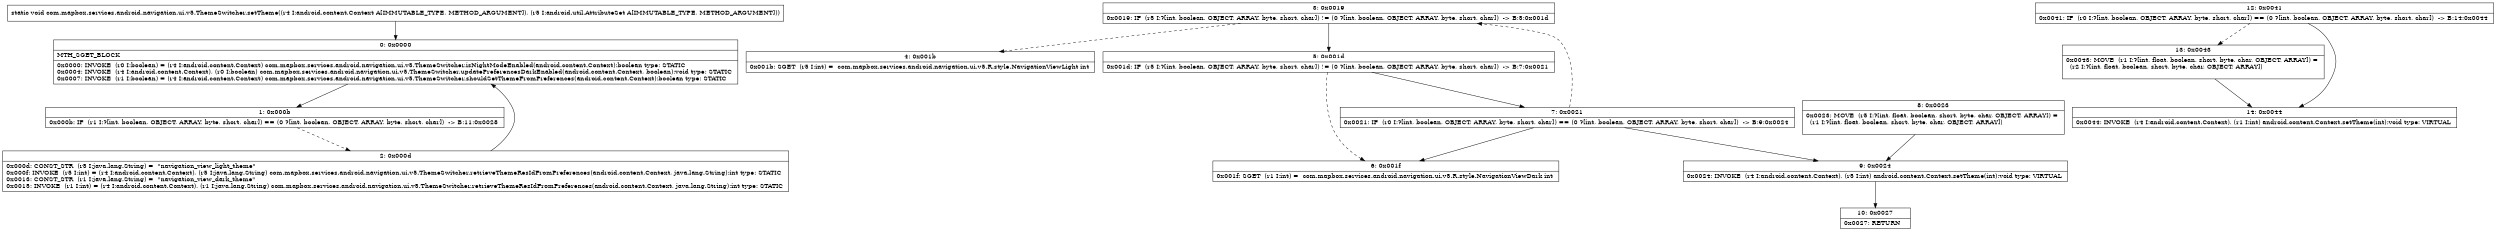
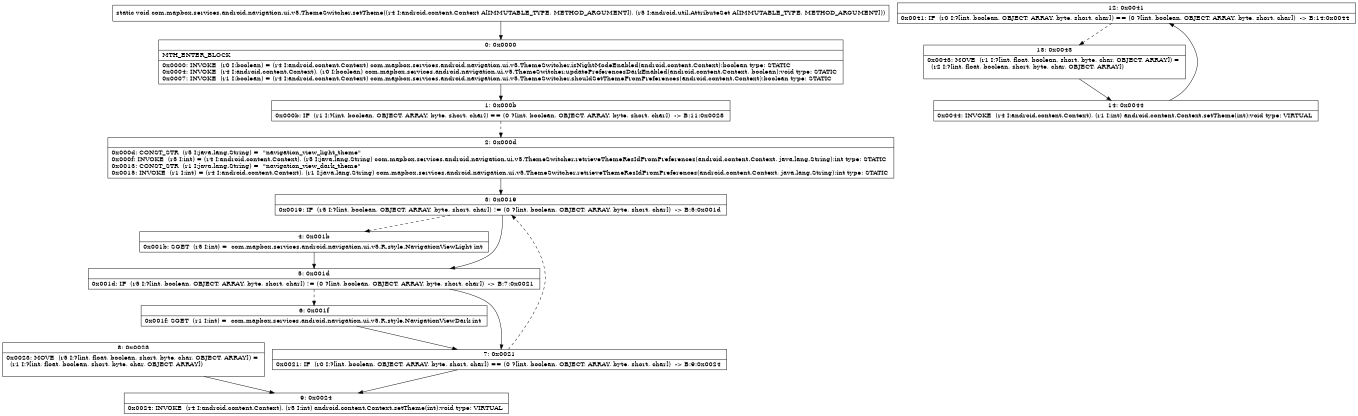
  digraph {
    node [shape=record]
-   n1 [label="{0\:\ 0x0000|MTH_SGET_BLOCK\l|0x0000: INVOKE  (r0 I:boolean) = (r4 I:android.content.Context) com.mapbox.services.android.navigation.ui.v5.ThemeSwitcher.isNightModeEnabled(android.content.Context):boolean type: STATIC \l0x0004: INVOKE  (r4 I:android.content.Context), (r0 I:boolean) com.mapbox.services.android.navigation.ui.v5.ThemeSwitcher.updatePreferencesDarkEnabled(android.content.Context, boolean):void type: STATIC \l0x0007: INVOKE  (r1 I:boolean) = (r4 I:android.content.Context) com.mapbox.services.android.navigation.ui.v5.ThemeSwitcher.shouldSetThemeFromPreferences(android.content.Context):boolean type: STATIC \l}"]
+   n1 [label="{0\:\ 0x0000|MTH_ENTER_BLOCK\l|0x0000: INVOKE  (r0 I:boolean) = (r4 I:android.content.Context) com.mapbox.services.android.navigation.ui.v5.ThemeSwitcher.isNightModeEnabled(android.content.Context):boolean type: STATIC \l0x0004: INVOKE  (r4 I:android.content.Context), (r0 I:boolean) com.mapbox.services.android.navigation.ui.v5.ThemeSwitcher.updatePreferencesDarkEnabled(android.content.Context, boolean):void type: STATIC \l0x0007: INVOKE  (r1 I:boolean) = (r4 I:android.content.Context) com.mapbox.services.android.navigation.ui.v5.ThemeSwitcher.shouldSetThemeFromPreferences(android.content.Context):boolean type: STATIC \l}"]
    n2 [label="{1\:\ 0x000b|0x000b: IF  (r1 I:?[int, boolean, OBJECT, ARRAY, byte, short, char]) == (0 ?[int, boolean, OBJECT, ARRAY, byte, short, char])  \-\> B:11:0x0028 \l}"]
    n3 [label="{2\:\ 0x000d|0x000d: CONST_STR  (r5 I:java.lang.String) =  \"navigation_view_light_theme\" \l0x000f: INVOKE  (r5 I:int) = (r4 I:android.content.Context), (r5 I:java.lang.String) com.mapbox.services.android.navigation.ui.v5.ThemeSwitcher.retrieveThemeResIdFromPreferences(android.content.Context, java.lang.String):int type: STATIC \l0x0013: CONST_STR  (r1 I:java.lang.String) =  \"navigation_view_dark_theme\" \l0x0015: INVOKE  (r1 I:int) = (r4 I:android.content.Context), (r1 I:java.lang.String) com.mapbox.services.android.navigation.ui.v5.ThemeSwitcher.retrieveThemeResIdFromPreferences(android.content.Context, java.lang.String):int type: STATIC \l}"]
    n4 [label="{3\:\ 0x0019|0x0019: IF  (r5 I:?[int, boolean, OBJECT, ARRAY, byte, short, char]) != (0 ?[int, boolean, OBJECT, ARRAY, byte, short, char])  \-\> B:5:0x001d \l}"]
    n5 [label="{4\:\ 0x001b|0x001b: SGET  (r5 I:int) =  com.mapbox.services.android.navigation.ui.v5.R.style.NavigationViewLight int \l}"]
    n6 [label="{5\:\ 0x001d|0x001d: IF  (r5 I:?[int, boolean, OBJECT, ARRAY, byte, short, char]) != (0 ?[int, boolean, OBJECT, ARRAY, byte, short, char])  \-\> B:7:0x0021 \l}"]
    n7 [label="{6\:\ 0x001f|0x001f: SGET  (r1 I:int) =  com.mapbox.services.android.navigation.ui.v5.R.style.NavigationViewDark int \l}"]
    n8 [label="{7\:\ 0x0021|0x0021: IF  (r0 I:?[int, boolean, OBJECT, ARRAY, byte, short, char]) == (0 ?[int, boolean, OBJECT, ARRAY, byte, short, char])  \-\> B:9:0x0024 \l}"]
    n9 [label="{9\:\ 0x0024|0x0024: INVOKE  (r4 I:android.content.Context), (r5 I:int) android.content.Context.setTheme(int):void type: VIRTUAL \l}"]
    n10 [label="{8\:\ 0x0023|0x0023: MOVE  (r5 I:?[int, float, boolean, short, byte, char, OBJECT, ARRAY]) = \l  (r1 I:?[int, float, boolean, short, byte, char, OBJECT, ARRAY])\l \l}"]
-   n11 [label="{10\:\ 0x0027|0x0027: RETURN   \l}"]
    n12 [label="{12\:\ 0x0041|0x0041: IF  (r0 I:?[int, boolean, OBJECT, ARRAY, byte, short, char]) == (0 ?[int, boolean, OBJECT, ARRAY, byte, short, char])  \-\> B:14:0x0044 \l}"]
    n13 [label="{13\:\ 0x0043|0x0043: MOVE  (r1 I:?[int, float, boolean, short, byte, char, OBJECT, ARRAY]) = \l  (r2 I:?[int, float, boolean, short, byte, char, OBJECT, ARRAY])\l \l}"]
    n14 [label="{14\:\ 0x0044|0x0044: INVOKE  (r4 I:android.content.Context), (r1 I:int) android.content.Context.setTheme(int):void type: VIRTUAL \l}"]
    n15 [label="{static void com.mapbox.services.android.navigation.ui.v5.ThemeSwitcher.setTheme((r4 I:android.content.Context A[IMMUTABLE_TYPE, METHOD_ARGUMENT]), (r5 I:android.util.AttributeSet A[IMMUTABLE_TYPE, METHOD_ARGUMENT])) }"]
    n1 -> n2
    n2 -> n3 [style=dashed]
-   n3 -> n1
+   n3 -> n4
    n4 -> n5 [style=dashed]
    n4 -> n6
+   n5 -> n6
    n6 -> n7 [style=dashed]
    n6 -> n8
-   n8 -> n7
+   n7 -> n8
    n8 -> n4 [style=dashed]
    n8 -> n9
-   n9 -> n11
    n10 -> n9
    n12 -> n13 [style=dashed]
-   n12 -> n14
+   n14 -> n12
    n13 -> n14
    n15 -> n1
  }
